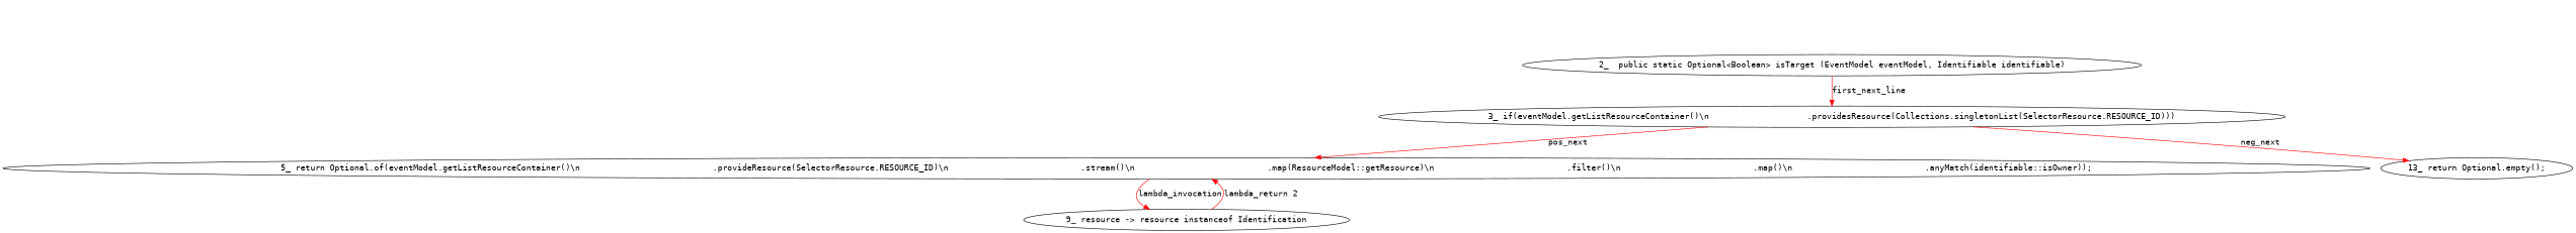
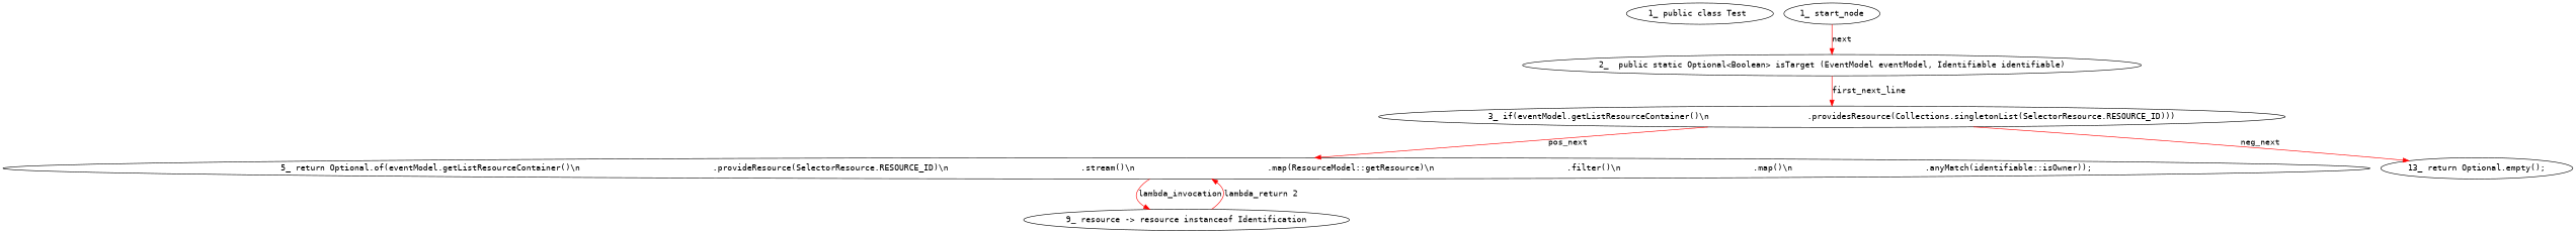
  digraph {
    fontname="DejaVu Sans Mono"
    node [fontname="DejaVu Sans Mono" type_label=expression_statement]
    edge [color=red edge_type=CFG_edge fontname="DejaVu Sans Mono"]
+   n1 [label="1_\ public\ class\ Test\ " type_label=class_declaration]
    n2 [label="2_\ \ public\ static\ Optional<Boolean>\ isTarget\ \(EventModel\ eventModel,\ Identifiable\ identifiable\)" type_label=method_declaration]
    n3 [label="3_\ if\(eventModel\.getListResourceContainer\(\)\\n\ \ \ \ \ \ \ \ \ \ \ \ \ \ \ \ \ \ \ \ \.providesResource\(Collections\.singletonList\(SelectorResource\.RESOURCE_ID\)\)\)" type_label=if]
    n4 [label="5_\ return\ Optional\.of\(eventModel\.getListResourceContainer\(\)\\n\ \ \ \ \ \ \ \ \ \ \ \ \ \ \ \ \ \ \ \ \ \ \ \ \ \ \ \.provideResource\(SelectorResource\.RESOURCE_ID\)\\n\ \ \ \ \ \ \ \ \ \ \ \ \ \ \ \ \ \ \ \ \ \ \ \ \ \ \ \.stream\(\)\\n\ \ \ \ \ \ \ \ \ \ \ \ \ \ \ \ \ \ \ \ \ \ \ \ \ \ \ \.map\(ResourceModel::getResource\)\\n\ \ \ \ \ \ \ \ \ \ \ \ \ \ \ \ \ \ \ \ \ \ \ \ \ \ \ \.filter\(\)\\n\ \ \ \ \ \ \ \ \ \ \ \ \ \ \ \ \ \ \ \ \ \ \ \ \ \ \ \.map\(\)\\n\ \ \ \ \ \ \ \ \ \ \ \ \ \ \ \ \ \ \ \ \ \ \ \ \ \ \ \.anyMatch\(identifiable::isOwner\)\);"]
    n5 [label="13_\ return\ Optional\.empty\(\);" type_label=return]
    n6 [label="9_\ resource\ \->\ resource\ instanceof\ Identification"]
+   n7 [label="1_\ start_node" type_label=start]
    n2 -> n3 [controlflow_type=first_next_line label=first_next_line]
    n3 -> n4 [controlflow_type=pos_next label=pos_next]
    n3 -> n5 [controlflow_type=neg_next label=neg_next]
    n4 -> n6 [controlflow_type=lambda_invocation label=lambda_invocation]
    n6 -> n4 [controlflow_type="lambda_return 2" label="lambda_return 2"]
+   n7 -> n2 [controlflow_type=next label=next]
  }
